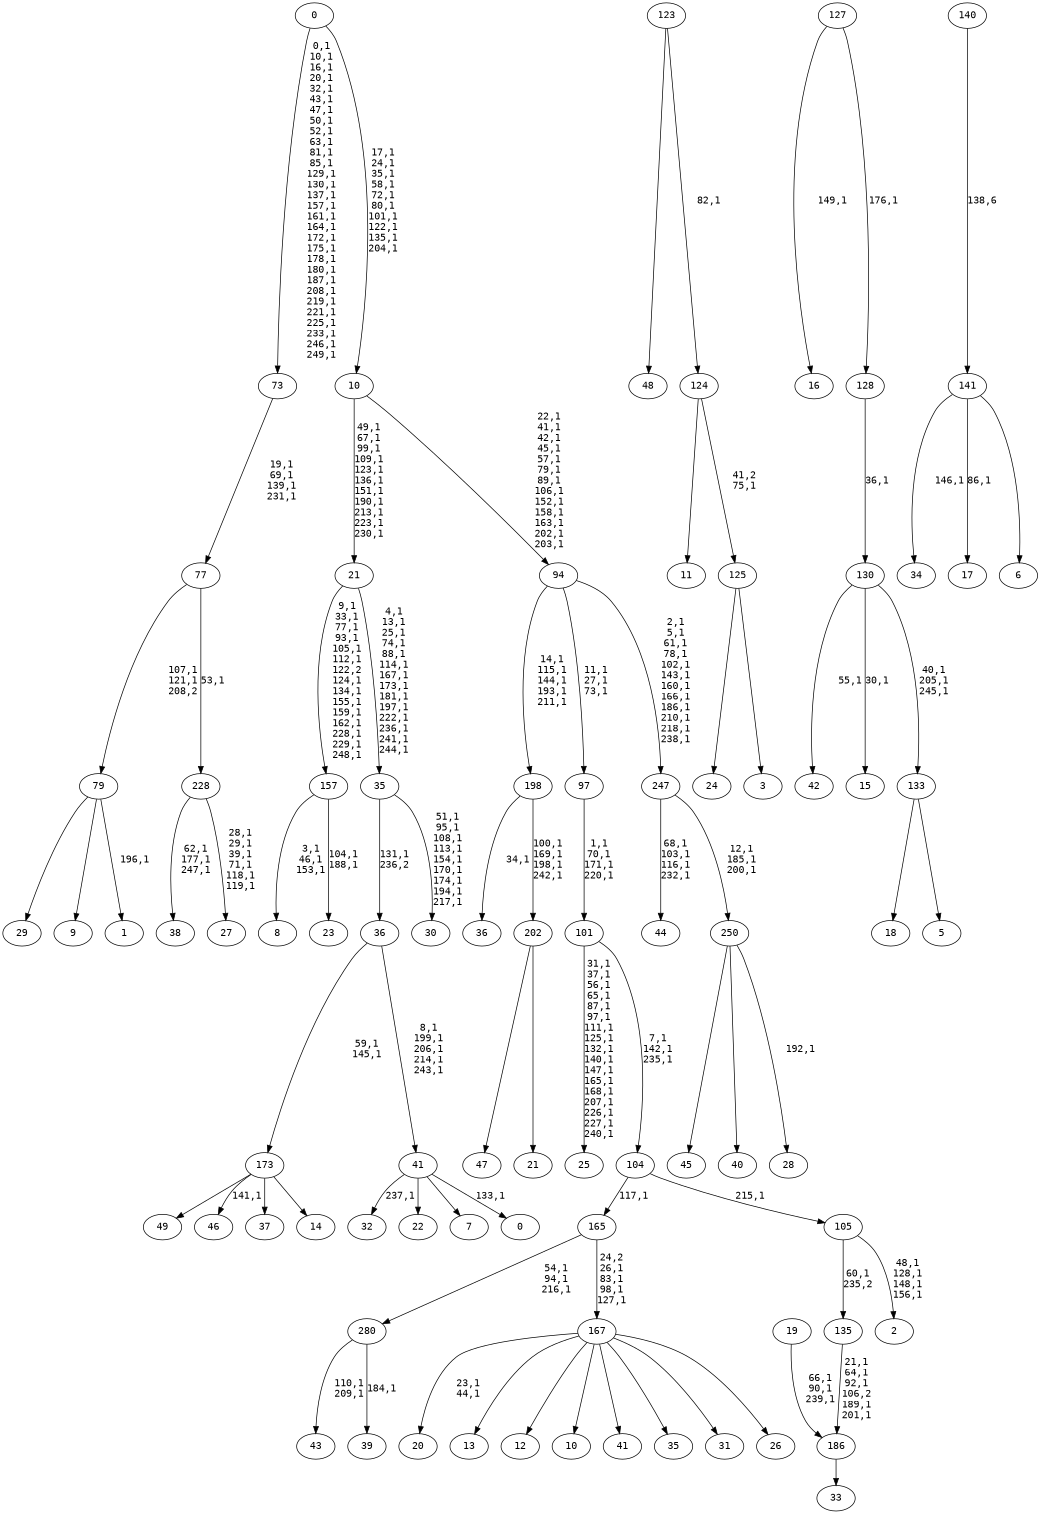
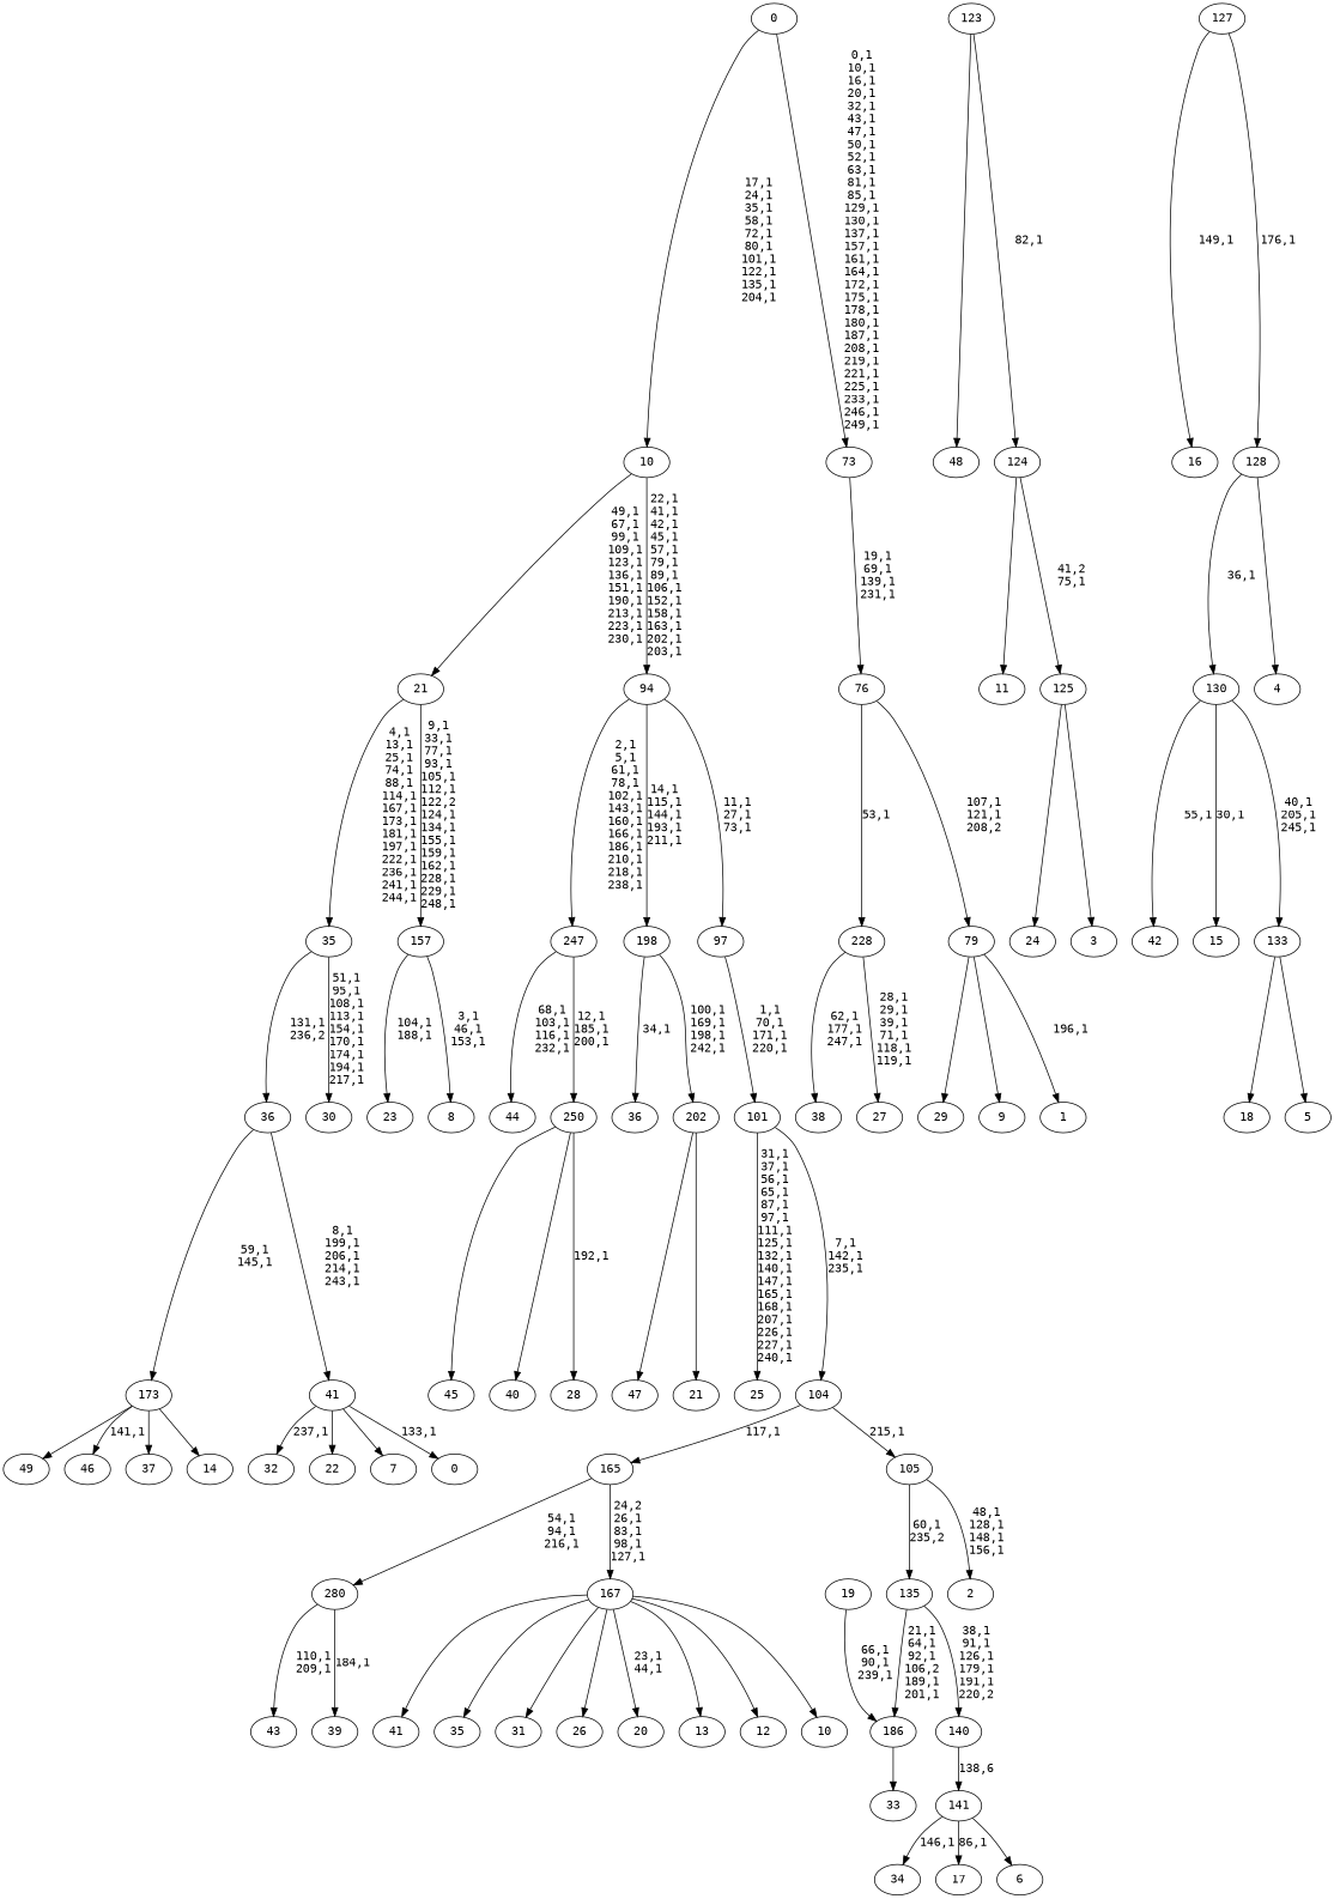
  digraph {
    fontname="DejaVu Sans Mono"
    node [fontname="DejaVu Sans Mono"]
    edge [fontname="DejaVu Sans Mono"]
    n1 [label=49]
    n2 [label=48]
    n3 [label=47]
    n4 [label=46]
    n5 [label=45]
    n6 [label=44]
    n7 [label=43]
    n8 [label=42]
    n9 [label=41]
    n10 [label=40]
    n11 [label=39]
    280
    n13 [label=38]
    n14 [label=37]
    n15 [label=36]
    n16 [label=35]
    n17 [label=34]
    n18 [label=33]
    n19 [label=32]
    n20 [label=31]
    n21 [label=30]
    n22 [label=29]
    n23 [label=28]
    250
    247
    n26 [label=27]
    228
    n28 [label=26]
    n29 [label=25]
    n30 [label=24]
    n31 [label=23]
    n32 [label=22]
    n33 [label=21]
    202
    198
    n36 [label=20]
    n37 [label=19]
    186
    n39 [label=18]
    n40 [label=17]
    n41 [label=16]
    n42 [label=15]
    n43 [label=14]
    173
    n45 [label=13]
    n46 [label=12]
    n47 [label=11]
    n48 [label=10]
    167
    n50 [label=165]
    n51 [label=9]
    n52 [label=8]
    157
    n54 [label=7]
    n55 [label=6]
    141
    140
    135
    n59 [label=5]
    133
    130
+   n62 [label=4]
    128
    127
    n65 [label=3]
    125
    124
    123
    n69 [label=2]
    105
    104
    101
    97
    94
    n75 [label=1]
    79
-   77
+   77 [label=76]
    73
    n79 [label=0]
    41
    36
    35
    21
    10
    0
    280 -> n7 [label="110,1\n209,1"]
    280 -> n11 [label="184,1"]
    250 -> n5
    250 -> n10
    250 -> n23 [label="192,1"]
    247 -> n6 [label="68,1\n103,1\n116,1\n232,1"]
    247 -> 250 [label="12,1\n185,1\n200,1"]
    228 -> n13 [label="62,1\n177,1\n247,1"]
    228 -> n26 [label="28,1\n29,1\n39,1\n71,1\n118,1\n119,1"]
    202 -> n3
    202 -> n33
    198 -> n15 [label="34,1"]
    198 -> 202 [label="100,1\n169,1\n198,1\n242,1"]
    n37 -> 186 [label="66,1\n90,1\n239,1"]
    186 -> n18
    173 -> n1
    173 -> n4 [label="141,1"]
    173 -> n14
    173 -> n43
    167 -> n9
    167 -> n16
    167 -> n20
    167 -> n28
    167 -> n36 [label="23,1\n44,1"]
    167 -> n45
    167 -> n46
    167 -> n48
    n50 -> 280 [label="54,1\n94,1\n216,1"]
    n50 -> 167 [label="24,2\n26,1\n83,1\n98,1\n127,1"]
    157 -> n31 [label="104,1\n188,1"]
    157 -> n52 [label="3,1\n46,1\n153,1"]
    141 -> n17 [label="146,1"]
    141 -> n40 [label="86,1"]
    141 -> n55
    140 -> 141 [label="138,6"]
    135 -> 186 [label="21,1\n64,1\n92,1\n106,2\n189,1\n201,1"]
+   135 -> 140 [label="38,1\n91,1\n126,1\n179,1\n191,1\n220,2"]
    133 -> n39
    133 -> n59
    130 -> n8 [label="55,1"]
    130 -> n42 [label="30,1"]
    130 -> 133 [label="40,1\n205,1\n245,1"]
    128 -> 130 [label="36,1"]
+   128 -> n62
    127 -> n41 [label="149,1"]
    127 -> 128 [label="176,1"]
    125 -> n30
    125 -> n65
    124 -> n47
    124 -> 125 [label="41,2\n75,1"]
    123 -> n2
    123 -> 124 [label="82,1"]
    105 -> 135 [label="60,1\n235,2"]
    105 -> n69 [label="48,1\n128,1\n148,1\n156,1"]
    104 -> n50 [label="117,1"]
    104 -> 105 [label="215,1"]
    101 -> n29 [label="31,1\n37,1\n56,1\n65,1\n87,1\n97,1\n111,1\n125,1\n132,1\n140,1\n147,1\n165,1\n168,1\n207,1\n226,1\n227,1\n240,1"]
    101 -> 104 [label="7,1\n142,1\n235,1"]
    97 -> 101 [label="1,1\n70,1\n171,1\n220,1"]
    94 -> 247 [label="2,1\n5,1\n61,1\n78,1\n102,1\n143,1\n160,1\n166,1\n186,1\n210,1\n218,1\n238,1"]
    94 -> 198 [label="14,1\n115,1\n144,1\n193,1\n211,1"]
    94 -> 97 [label="11,1\n27,1\n73,1"]
    79 -> n22
    79 -> n51
    79 -> n75 [label="196,1"]
    77 -> 228 [label="53,1"]
    77 -> 79 [label="107,1\n121,1\n208,2"]
    73 -> 77 [label="19,1\n69,1\n139,1\n231,1"]
    41 -> n19 [label="237,1"]
    41 -> n32
    41 -> n54
    41 -> n79 [label="133,1"]
    36 -> 173 [label="59,1\n145,1"]
    36 -> 41 [label="8,1\n199,1\n206,1\n214,1\n243,1"]
    35 -> n21 [label="51,1\n95,1\n108,1\n113,1\n154,1\n170,1\n174,1\n194,1\n217,1"]
    35 -> 36 [label="131,1\n236,2"]
    21 -> 157 [label="9,1\n33,1\n77,1\n93,1\n105,1\n112,1\n122,2\n124,1\n134,1\n155,1\n159,1\n162,1\n228,1\n229,1\n248,1"]
    21 -> 35 [label="4,1\n13,1\n25,1\n74,1\n88,1\n114,1\n167,1\n173,1\n181,1\n197,1\n222,1\n236,1\n241,1\n244,1"]
    10 -> 94 [label="22,1\n41,1\n42,1\n45,1\n57,1\n79,1\n89,1\n106,1\n152,1\n158,1\n163,1\n202,1\n203,1"]
    10 -> 21 [label="49,1\n67,1\n99,1\n109,1\n123,1\n136,1\n151,1\n190,1\n213,1\n223,1\n230,1"]
    0 -> 73 [label="0,1\n10,1\n16,1\n20,1\n32,1\n43,1\n47,1\n50,1\n52,1\n63,1\n81,1\n85,1\n129,1\n130,1\n137,1\n157,1\n161,1\n164,1\n172,1\n175,1\n178,1\n180,1\n187,1\n208,1\n219,1\n221,1\n225,1\n233,1\n246,1\n249,1"]
    0 -> 10 [label="17,1\n24,1\n35,1\n58,1\n72,1\n80,1\n101,1\n122,1\n135,1\n204,1"]
  }
